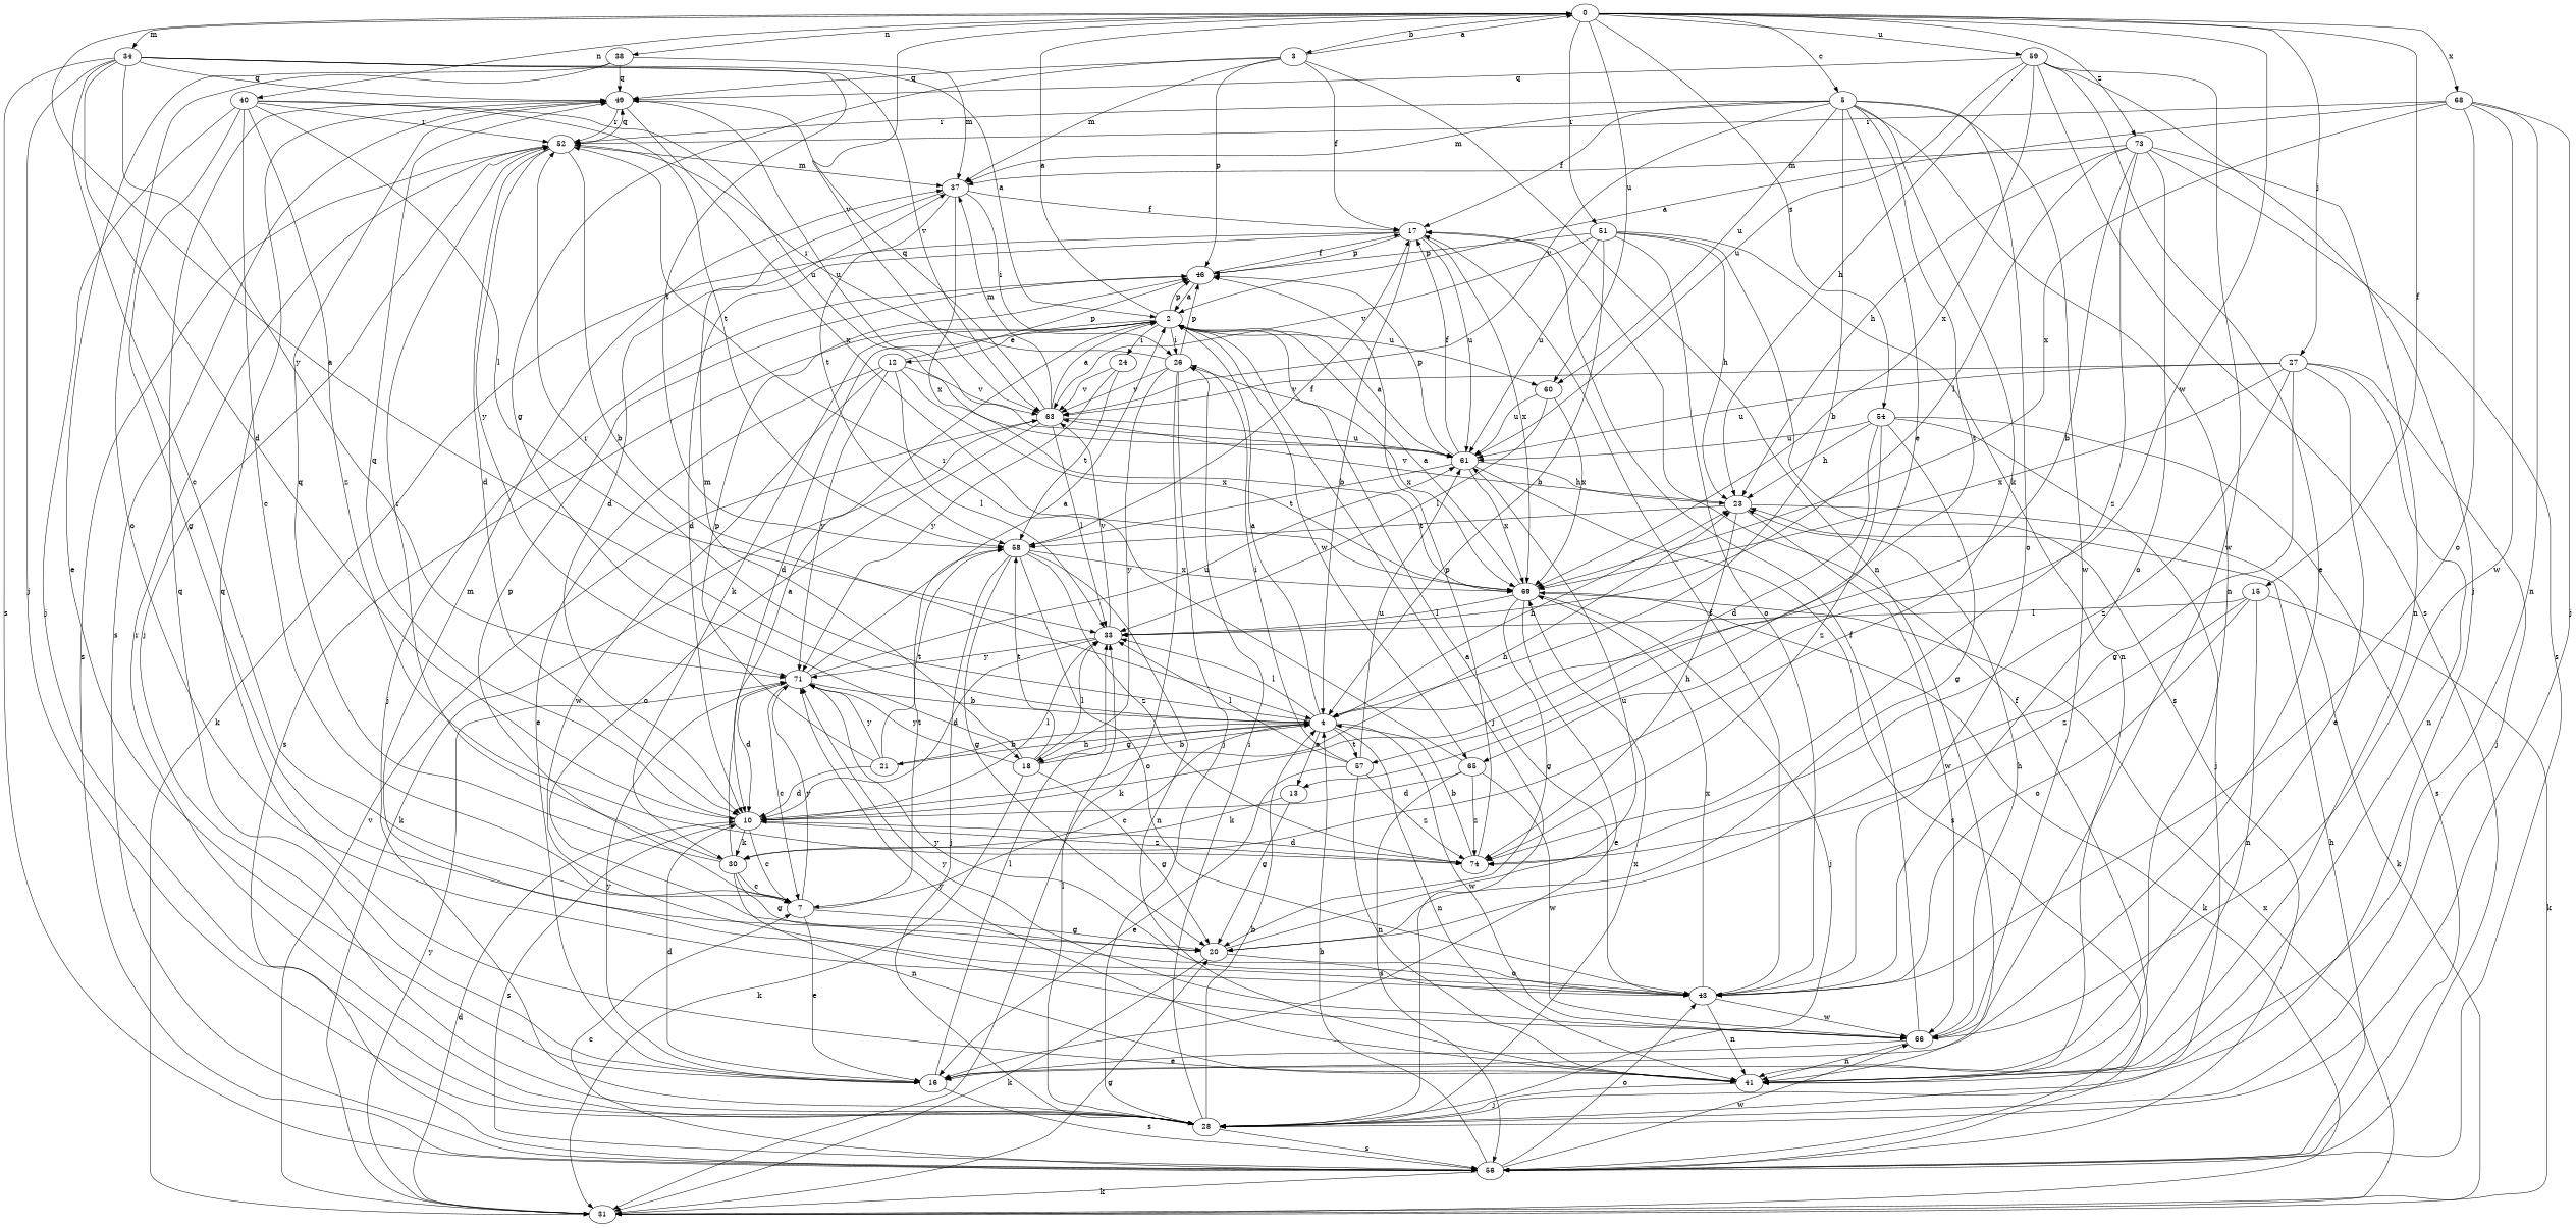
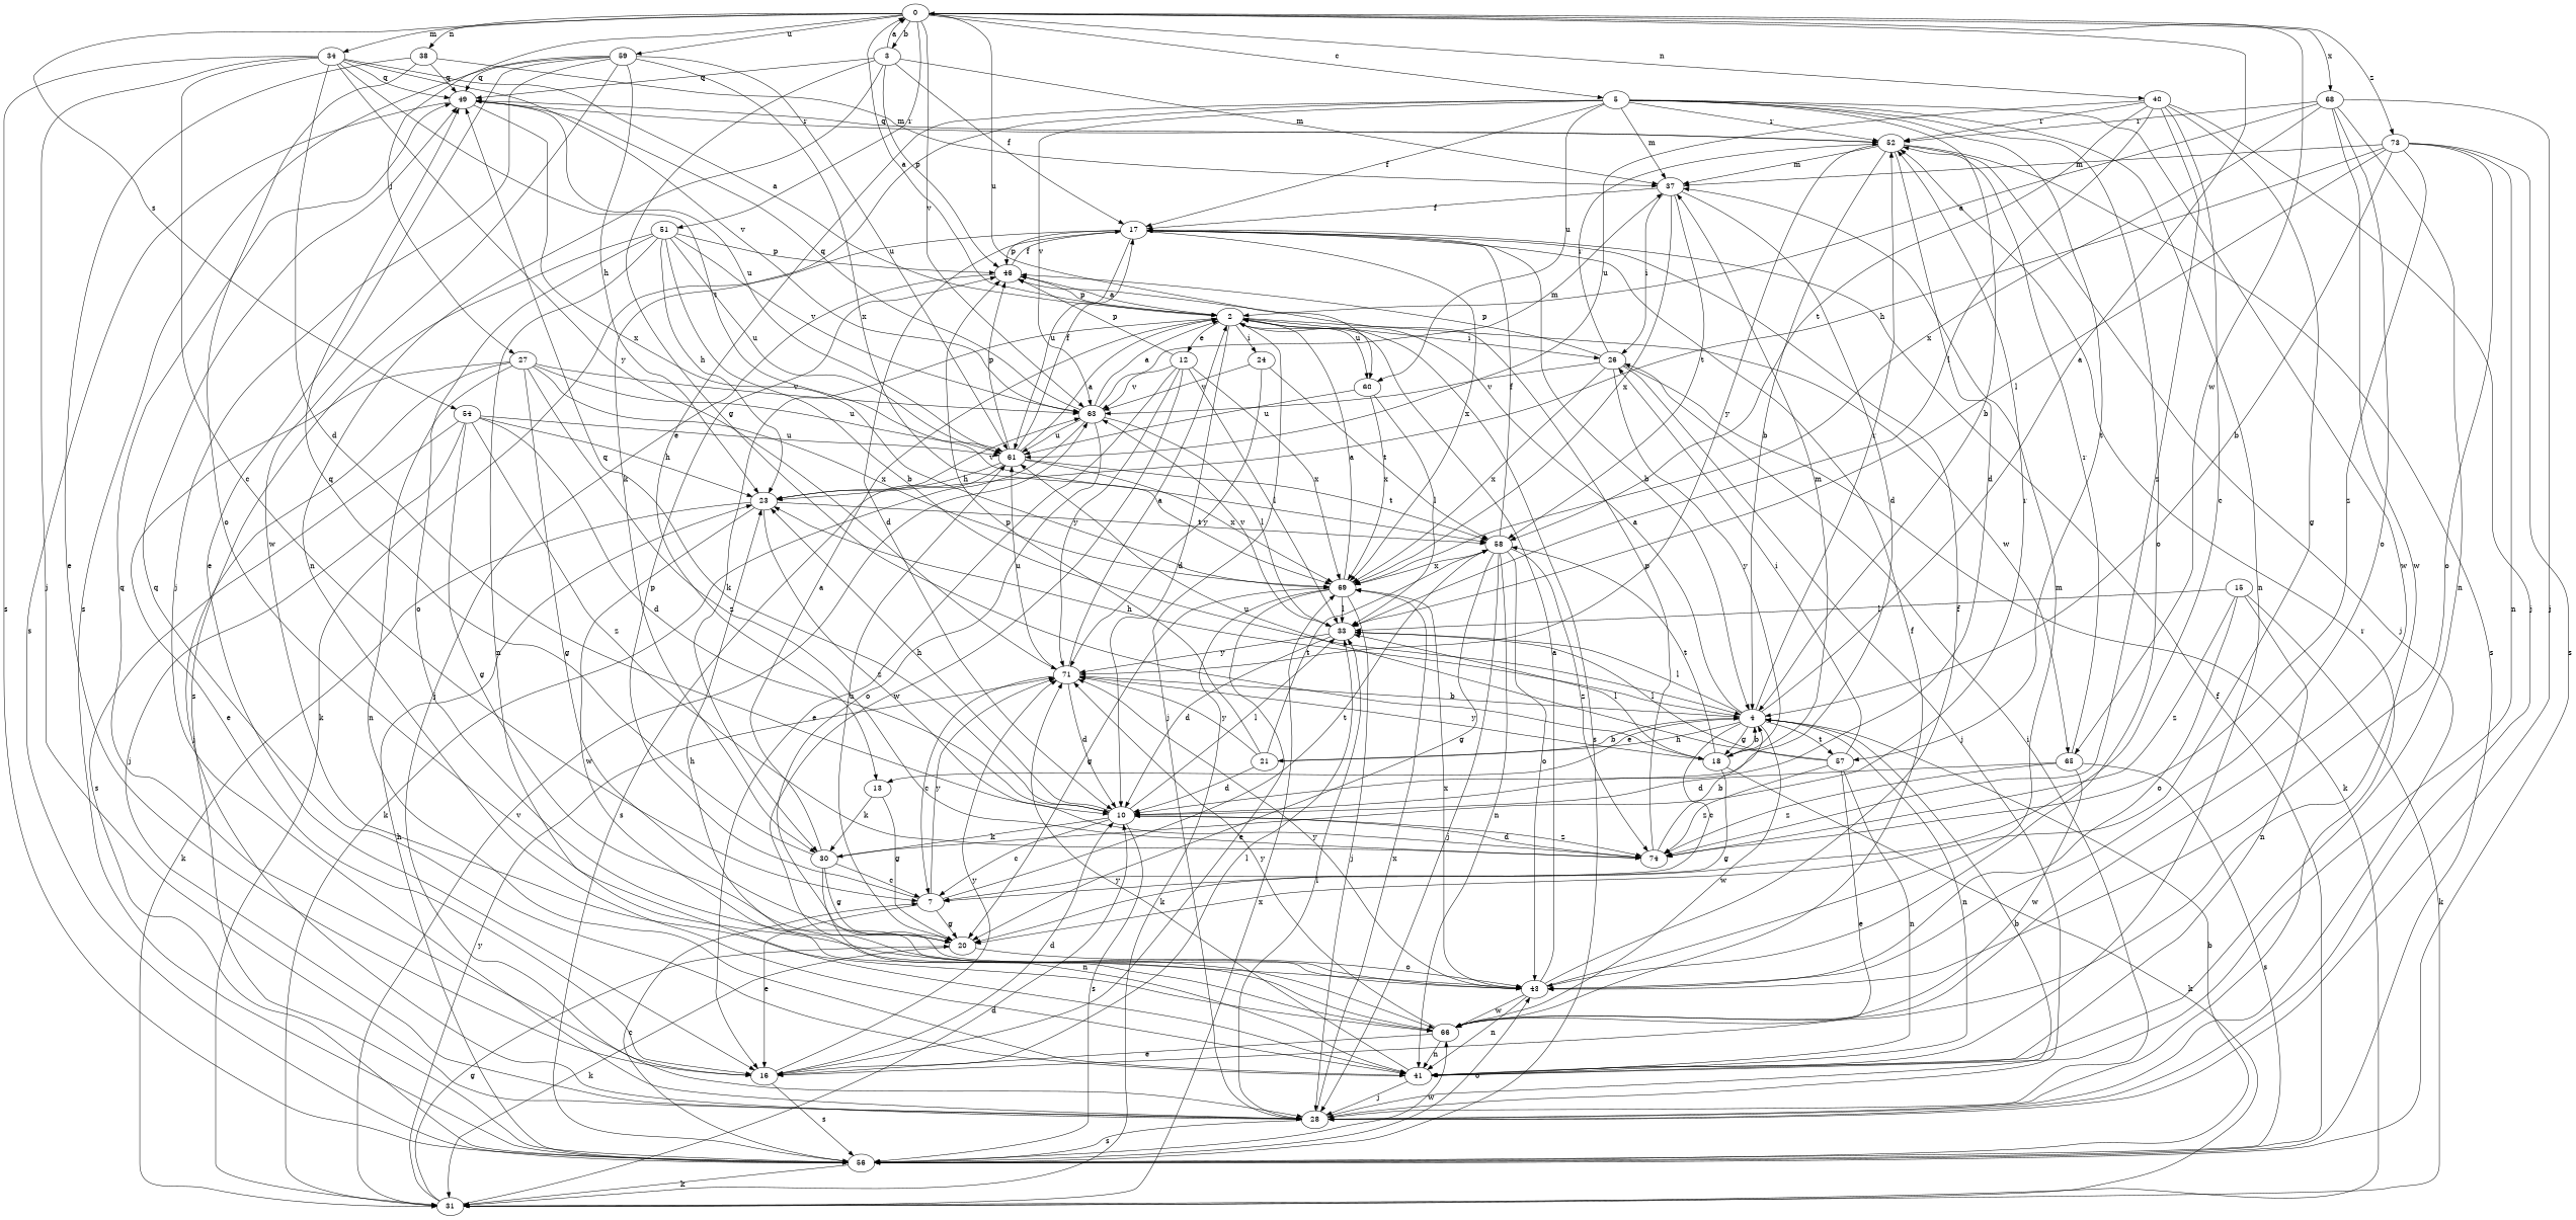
  strict digraph {
    0
    3
    5
    15
    27
    34
    38
    40
    51
    54
    59
    60
    63
    65
    68
    73
    46
    17
    18
    37
    41
    49
    30
    4
    13
    52
    57
    66
    43
    33
    74
    31
    28
    n34 [label=16]
    20
    69
    61
    2
    10
    56
    7
    58
    71
    23
    12
    24
    26
    21
    0 -> 3 [label=b]
    0 -> 5 [label=c]
-   0 -> 15 [label=f]
    0 -> 27 [label=j]
    0 -> 34 [label=m]
    0 -> 38 [label=n]
    0 -> 40 [label=n]
    0 -> 51 [label=r]
    0 -> 54 [label=s]
    0 -> 59 [label=u]
    0 -> 60 [label=u]
    0 -> 63 [label=v]
    0 -> 65 [label=w]
    0 -> 68 [label=x]
    0 -> 73 [label=z]
    3 -> 0 [label=a]
    3 -> 46 [label=p]
    3 -> 17 [label=f]
    3 -> 18 [label=g]
    3 -> 37 [label=m]
    3 -> 41 [label=n]
    3 -> 49 [label=q]
    5 -> 60 [label=u]
    5 -> 63 [label=v]
    5 -> 17 [label=f]
    5 -> 37 [label=m]
    5 -> 41 [label=n]
    5 -> 30 [label=k]
    5 -> 4 [label=b]
    5 -> 13 [label=e]
    5 -> 52 [label=r]
    5 -> 57 [label=t]
    5 -> 66 [label=w]
    5 -> 43 [label=o]
    15 -> 41 [label=n]
    15 -> 43 [label=o]
    15 -> 33 [label=l]
    15 -> 74 [label=z]
    15 -> 31 [label=k]
    27 -> 63 [label=v]
    27 -> 41 [label=n]
    27 -> 74 [label=z]
    27 -> 28 [label=j]
    27 -> n34 [label=e]
    27 -> 20 [label=g]
    27 -> 69 [label=x]
    27 -> 61 [label=u]
    34 -> 63 [label=v]
    34 -> 49 [label=q]
    34 -> 28 [label=j]
    34 -> 2 [label=a]
    34 -> 10 [label=d]
    34 -> 56 [label=s]
    34 -> 7 [label=c]
    34 -> 58 [label=t]
    34 -> 71 [label=y]
    38 -> 37 [label=m]
    38 -> 49 [label=q]
    38 -> 43 [label=o]
    38 -> n34 [label=e]
    40 -> 52 [label=r]
    40 -> 33 [label=l]
    40 -> 74 [label=z]
    40 -> 28 [label=j]
    40 -> 20 [label=g]
    40 -> 61 [label=u]
    40 -> 7 [label=c]
    40 -> 58 [label=t]
    51 -> 63 [label=v]
    51 -> 46 [label=p]
    51 -> 41 [label=n]
    51 -> 4 [label=b]
    51 -> 43 [label=o]
    51 -> 61 [label=u]
    51 -> 56 [label=s]
    51 -> 23 [label=h]
    54 -> 74 [label=z]
    54 -> 28 [label=j]
    54 -> 20 [label=g]
    54 -> 61 [label=u]
    54 -> 10 [label=d]
    54 -> 56 [label=s]
    54 -> 23 [label=h]
    59 -> 49 [label=q]
    59 -> 66 [label=w]
    59 -> 28 [label=j]
    59 -> n34 [label=e]
    59 -> 69 [label=x]
    59 -> 61 [label=u]
    59 -> 56 [label=s]
    59 -> 23 [label=h]
    60 -> 33 [label=l]
    60 -> 69 [label=x]
    60 -> 61 [label=u]
    63 -> 37 [label=m]
    63 -> 49 [label=q]
    63 -> 43 [label=o]
    63 -> 33 [label=l]
    63 -> 31 [label=k]
    63 -> 61 [label=u]
    63 -> 2 [label=a]
    65 -> 52 [label=r]
    65 -> 66 [label=w]
    65 -> 74 [label=z]
    65 -> 10 [label=d]
    65 -> 56 [label=s]
    68 -> 41 [label=n]
    68 -> 52 [label=r]
    68 -> 66 [label=w]
    68 -> 43 [label=o]
    68 -> 28 [label=j]
    68 -> 69 [label=x]
    68 -> 2 [label=a]
    73 -> 37 [label=m]
    73 -> 41 [label=n]
    73 -> 4 [label=b]
    73 -> 43 [label=o]
    73 -> 33 [label=l]
    73 -> 74 [label=z]
    73 -> 56 [label=s]
    73 -> 23 [label=h]
    46 -> 17 [label=f]
    46 -> 28 [label=j]
    46 -> 2 [label=a]
    17 -> 46 [label=p]
    17 -> 4 [label=b]
    17 -> 31 [label=k]
    17 -> 69 [label=x]
    17 -> 61 [label=u]
    17 -> 10 [label=d]
    18 -> 37 [label=m]
    18 -> 4 [label=b]
    18 -> 33 [label=l]
    18 -> 31 [label=k]
    18 -> 20 [label=g]
    18 -> 58 [label=t]
    18 -> 71 [label=y]
    37 -> 17 [label=f]
    37 -> 69 [label=x]
    37 -> 10 [label=d]
    37 -> 58 [label=t]
    37 -> 26 [label=i]
    41 -> 49 [label=q]
    41 -> 28 [label=j]
    41 -> 71 [label=y]
    49 -> 52 [label=r]
    49 -> 69 [label=x]
    49 -> 61 [label=u]
    49 -> 56 [label=s]
    30 -> 41 [label=n]
    30 -> 49 [label=q]
    30 -> 52 [label=r]
    30 -> 20 [label=g]
    30 -> 2 [label=a]
    30 -> 7 [label=c]
    4 -> 0 [label=a]
    4 -> 18 [label=g]
    4 -> 41 [label=n]
    4 -> 13 [label=e]
    4 -> 52 [label=r]
    4 -> 57 [label=t]
    4 -> 66 [label=w]
    4 -> 33 [label=l]
    4 -> 2 [label=a]
    4 -> 7 [label=c]
    4 -> 23 [label=h]
    4 -> 21 [label=h]
    13 -> 30 [label=k]
    13 -> 20 [label=g]
    52 -> 37 [label=m]
    52 -> 49 [label=q]
    52 -> 4 [label=b]
    52 -> 28 [label=j]
    52 -> 10 [label=d]
    52 -> 56 [label=s]
    52 -> 71 [label=y]
    57 -> 41 [label=n]
    57 -> 33 [label=l]
    57 -> 74 [label=z]
    57 -> n34 [label=e]
    57 -> 61 [label=u]
    57 -> 26 [label=i]
    66 -> 17 [label=f]
    66 -> 41 [label=n]
    66 -> n34 [label=e]
    66 -> 71 [label=y]
    66 -> 23 [label=h]
    43 -> 17 [label=f]
    43 -> 37 [label=m]
    43 -> 41 [label=n]
    43 -> 66 [label=w]
    43 -> 69 [label=x]
    43 -> 2 [label=a]
    43 -> 71 [label=y]
    33 -> 63 [label=v]
    33 -> 10 [label=d]
    33 -> 71 [label=y]
    74 -> 46 [label=p]
    74 -> 4 [label=b]
    74 -> 10 [label=d]
    31 -> 63 [label=v]
    31 -> 20 [label=g]
    31 -> 69 [label=x]
    31 -> 10 [label=d]
    31 -> 71 [label=y]
    28 -> 4 [label=b]
    28 -> 52 [label=r]
    28 -> 33 [label=l]
    28 -> 69 [label=x]
    28 -> 56 [label=s]
    28 -> 26 [label=i]
    n34 -> 49 [label=q]
    n34 -> 33 [label=l]
    n34 -> 10 [label=d]
    n34 -> 56 [label=s]
    n34 -> 71 [label=y]
    20 -> 43 [label=o]
    20 -> 31 [label=k]
    20 -> 61 [label=u]
    69 -> 33 [label=l]
    69 -> 31 [label=k]
    69 -> 28 [label=j]
    69 -> n34 [label=e]
    69 -> 20 [label=g]
    69 -> 2 [label=a]
    61 -> 46 [label=p]
    61 -> 17 [label=f]
    61 -> 69 [label=x]
    61 -> 2 [label=a]
    61 -> 56 [label=s]
    61 -> 58 [label=t]
    61 -> 23 [label=h]
    2 -> 0 [label=a]
    2 -> 60 [label=u]
    2 -> 65 [label=w]
    2 -> 46 [label=p]
    2 -> 30 [label=k]
    2 -> 28 [label=j]
    2 -> 10 [label=d]
    2 -> 56 [label=s]
    2 -> 12 [label=e]
    2 -> 24 [label=i]
    2 -> 26 [label=i]
    10 -> 49 [label=q]
    10 -> 30 [label=k]
    10 -> 33 [label=l]
    10 -> 74 [label=z]
    10 -> 56 [label=s]
    10 -> 7 [label=c]
    10 -> 23 [label=h]
    56 -> 17 [label=f]
    56 -> 4 [label=b]
    56 -> 66 [label=w]
    56 -> 43 [label=o]
    56 -> 31 [label=k]
    56 -> 7 [label=c]
    56 -> 23 [label=h]
    7 -> 46 [label=p]
    7 -> n34 [label=e]
    7 -> 20 [label=g]
    7 -> 58 [label=t]
    7 -> 71 [label=y]
    58 -> 17 [label=f]
    58 -> 41 [label=n]
    58 -> 43 [label=o]
    58 -> 74 [label=z]
    58 -> 28 [label=j]
    58 -> 20 [label=g]
    58 -> 69 [label=x]
    71 -> 4 [label=b]
    71 -> 61 [label=u]
    71 -> 2 [label=a]
    71 -> 10 [label=d]
    71 -> 7 [label=c]
    23 -> 63 [label=v]
    23 -> 66 [label=w]
-   23 -> 74 [label=h]
+   23 -> 74 [label=z]
    23 -> 31 [label=k]
    23 -> 58 [label=t]
    12 -> 63 [label=v]
    12 -> 46 [label=p]
    12 -> 66 [label=w]
    12 -> 33 [label=l]
    12 -> n34 [label=e]
    12 -> 69 [label=x]
    12 -> 71 [label=y]
    24 -> 63 [label=v]
    24 -> 58 [label=t]
    24 -> 71 [label=y]
    26 -> 63 [label=v]
    26 -> 46 [label=p]
    26 -> 18 [label=y]
    26 -> 52 [label=r]
    26 -> 31 [label=k]
    26 -> 28 [label=j]
    26 -> 69 [label=x]
    21 -> 46 [label=p]
    21 -> 4 [label=b]
    21 -> 10 [label=d]
    21 -> 58 [label=t]
    21 -> 71 [label=y]
  }
